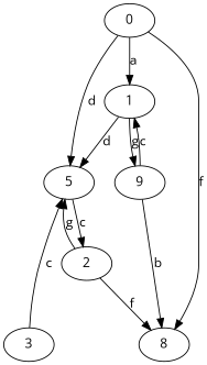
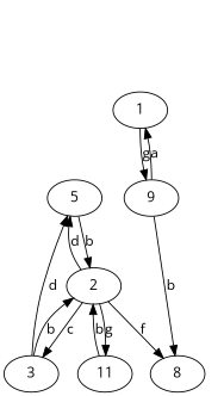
  strict digraph {
    fontname="Open Sans"
    node [fontname="Open Sans"]
    edge [fontname="Open Sans"]
-   0
    1
    5
    8
    9
    2
    3
-   0 -> 1 [label=a]
-   0 -> 5 [label=d]
-   0 -> 8 [label=f]
-   1 -> 5 [label=d]
+   11
    1 -> 9 [label=g]
-   5 -> 2 [label=c]
-   9 -> 1 [label=c]
+   5 -> 2 [label=b]
+   9 -> 1 [label=a]
    9 -> 8 [label=b]
-   2 -> 5 [label=g]
+   2 -> 5 [label=d]
    2 -> 8 [label=f]
-   3 -> 5 [label=c]
+   2 -> 3 [label=c]
+   2 -> 11 [label=g]
+   3 -> 5 [label=d]
+   3 -> 2 [label=b]
+   11 -> 2 [label=b]
  }
